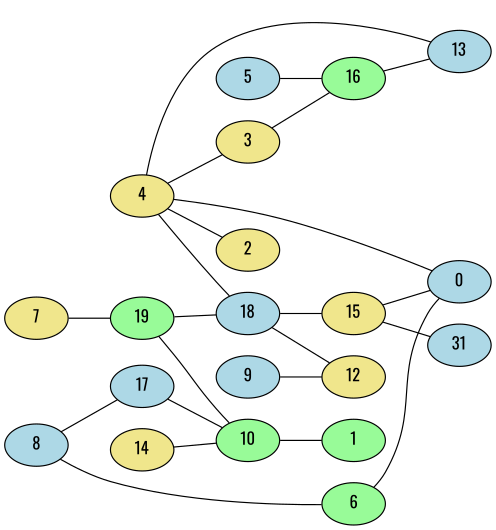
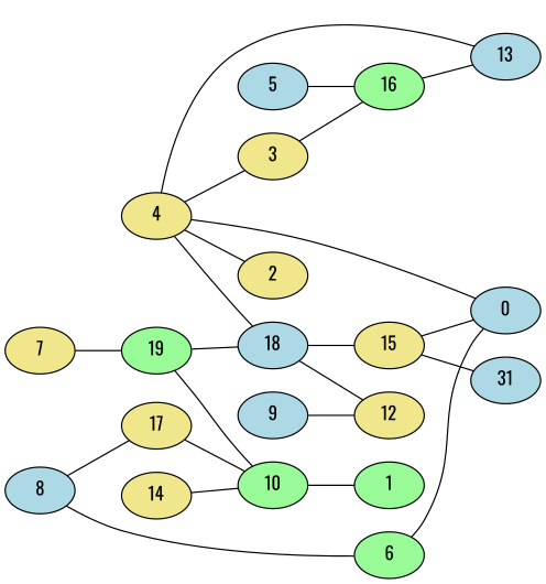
  digraph {
    fontname=Oswald
    rankdir=LR
    node [fillcolor=khaki fontname=Oswald style=filled]
    edge [color=black dir=none fontname=Oswald]
    5 [fillcolor=lightblue]
    16 [fillcolor=palegreen]
    13 [fillcolor=lightblue]
    6 [fillcolor=palegreen]
    0 [fillcolor=lightblue]
    19 [fillcolor=palegreen]
    10 [fillcolor=palegreen]
    18 [fillcolor=lightblue]
    1 [fillcolor=palegreen]
    15
    12
    n12 [fillcolor=lightblue label=31]
    3
    9 [fillcolor=lightblue]
    8 [fillcolor=lightblue]
-   17 [fillcolor=lightblue]
+   17
    4
    2
    7
    14
    subgraph sub_1 {
      5
      16
      13
      6
      0
      19
      10
      18
      1
      15
      12
      n12
      3
      9
      8
      17
      4
      2
      7
      14
    }
    5 -> 16
    16 -> 13
    6 -> 0
    19 -> 10
    19 -> 18
    10 -> 1
    18 -> 15
    18 -> 12
    15 -> 0
    15 -> n12
    3 -> 16
    9 -> 12
    8 -> 6
    8 -> 17
    17 -> 10
    4 -> 13
    4 -> 0
    4 -> 18
    4 -> 3
    4 -> 2
    7 -> 19
    14 -> 10
  }
